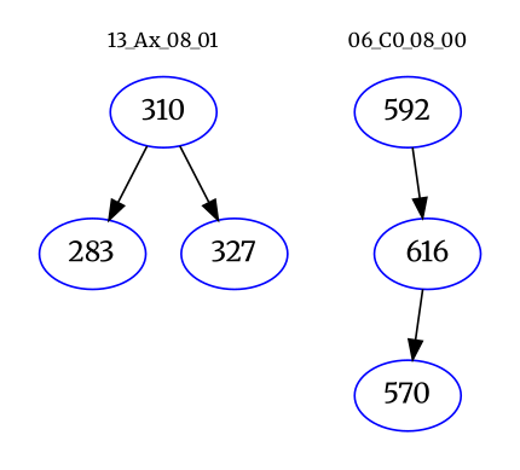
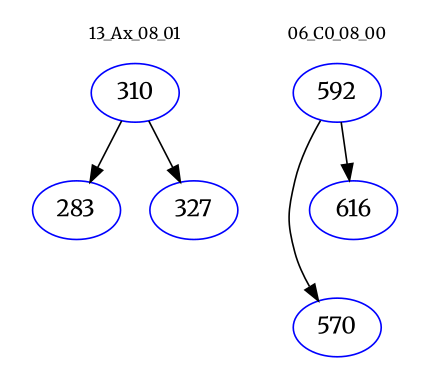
  digraph {
    fontname=Merriweather
    node [color=blue fontname=Merriweather]
    edge [color=black fontname=Merriweather]
    n1 [label=310]
    n2 [label=283]
    n3 [label=327]
    n4 [label=592]
    n5 [label=570]
    n6 [label=616]
    subgraph cluster_1 {
      color=white
      fontsize=10
      label="13_Ax_08_01"
      n1
      n2
      n3
    }
    subgraph cluster_2 {
      color=white
      fontsize=10
      label="06_C0_08_00"
      n4
      n5
      n6
    }
    n1 -> n2
    n1 -> n3
-   n6 -> n5
+   n4 -> n5
    n4 -> n6
  }
